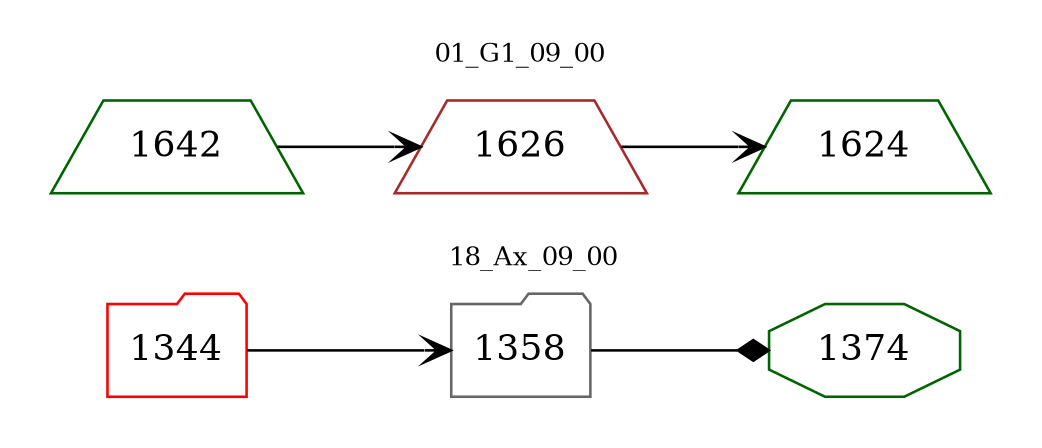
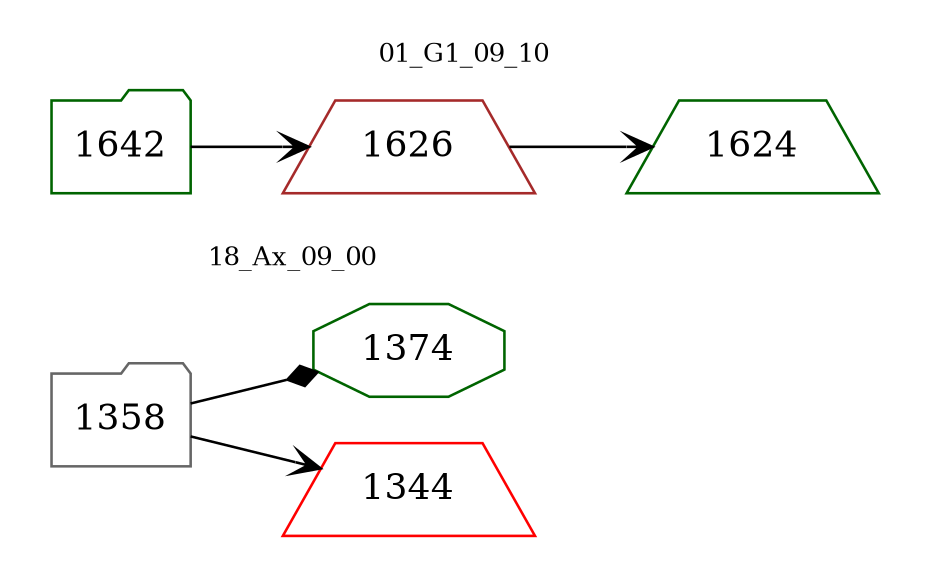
  digraph {
    rankdir=LR
    node [color=darkgreen shape=folder]
    edge [arrowhead=vee color=black]
    n1 [color=gray40 label=1358]
-   n2 [color=red label=1344]
+   n2 [color=red label=1344 shape=trapezium]
    n3 [label=1374 shape=octagon]
    n4 [color=brown label=1626 shape=trapezium]
    n5 [label=1624 shape=trapezium]
-   n6 [label=1642 shape=trapezium]
+   n6 [label=1642]
    subgraph cluster_1 {
      color=white
      fontsize=10
      label="18_Ax_09_00"
      n1
      n2
      n3
    }
    subgraph cluster_2 {
      color=white
      fontsize=10
-     label="01_G1_09_00"
+     label="01_G1_09_10"
      n4
      n5
      n6
    }
-   n2 -> n1
+   n1 -> n2
    n1 -> n3 [arrowhead=diamond]
    n4 -> n5
    n6 -> n4
  }
